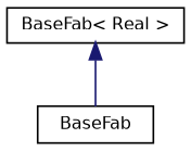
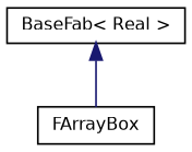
  digraph {
    rankdir=TB
    node [color=black fillcolor=white fontname=Helvetica fontsize=10 shape=record style=filled]
    n1 [height=0.2 label="BaseFab\< Real \>" width=0.4]
-   n2 [height=0.2 label=BaseFab width=0.4]
+   n2 [height=0.2 label=FArrayBox width=0.4]
    n1 -> n2 [color=midnightblue dir=back fontname=Helvetica fontsize=10 labelfontname=Helvetica labelfontsize=10 style=solid]
  }
